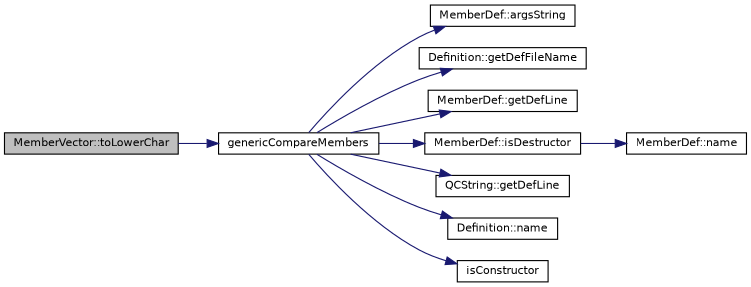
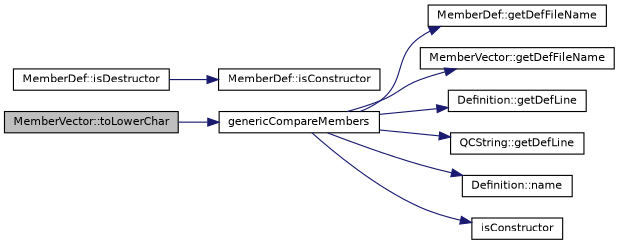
  digraph {
    rankdir=LR
    node [color=black fillcolor=white fontname=Helvetica fontsize=10 shape=record style=filled]
    edge [color=midnightblue fontname=Helvetica fontsize=10 labelfontname=Helvetica labelfontsize=10 style=solid]
    n1 [fillcolor=grey75 fontcolor=black height=0.2 label="MemberVector::toLowerChar" width=0.4]
    n2 [height=0.2 label=genericCompareMembers width=0.4]
-   n3 [height=0.2 label="MemberDef::argsString" width=0.4]
-   n4 [height=0.2 label="Definition::getDefFileName" width=0.4]
-   n5 [height=0.2 label="MemberDef::getDefLine" width=0.4]
+   n3 [height=0.2 label="MemberDef::getDefFileName" width=0.4]
+   n4 [height=0.2 label="MemberVector::getDefFileName" width=0.4]
+   n5 [height=0.2 label="Definition::getDefLine" width=0.4]
    n6 [height=0.2 label="MemberDef::isDestructor" width=0.4]
    n7 [height=0.2 label="QCString::getDefLine" width=0.4]
    n8 [height=0.2 label="Definition::name" width=0.4]
    n9 [height=0.2 label=isConstructor width=0.4]
-   n10 [height=0.2 label="MemberDef::name" width=0.4]
+   n10 [height=0.2 label="MemberDef::isConstructor" width=0.4]
    n1 -> n2
    n2 -> n3
    n2 -> n4
    n2 -> n5
-   n2 -> n6
    n2 -> n7
    n2 -> n8
    n2 -> n9
    n6 -> n10
  }
